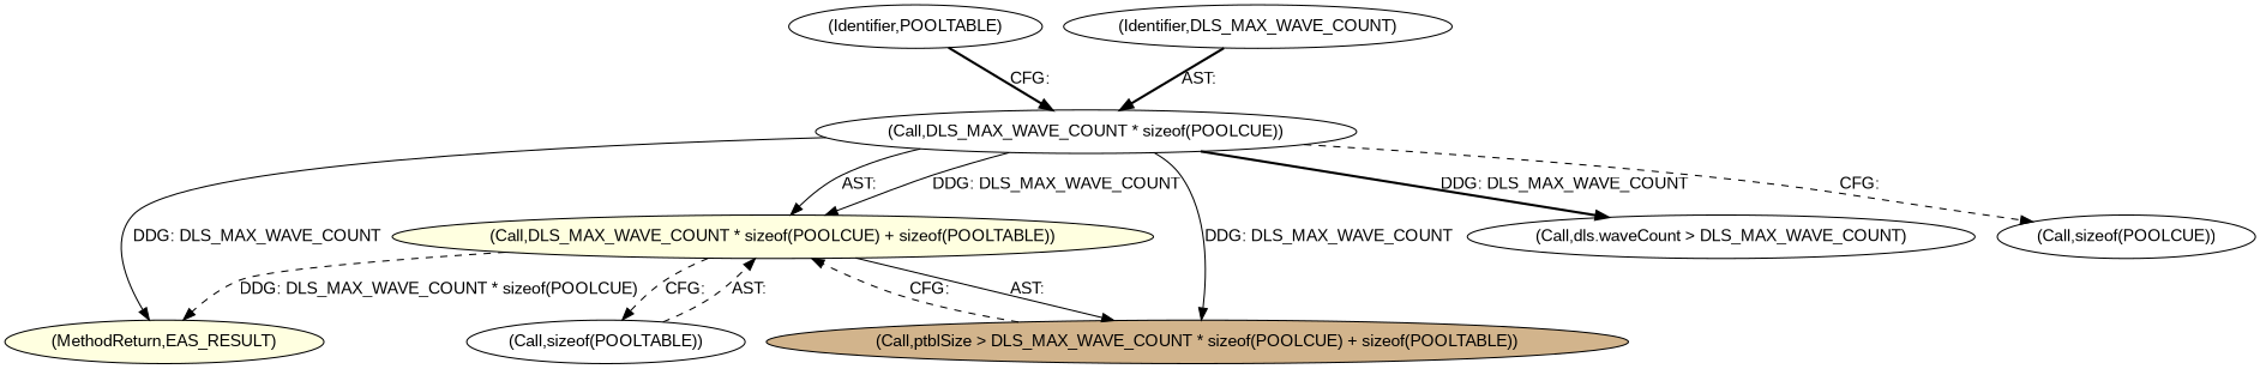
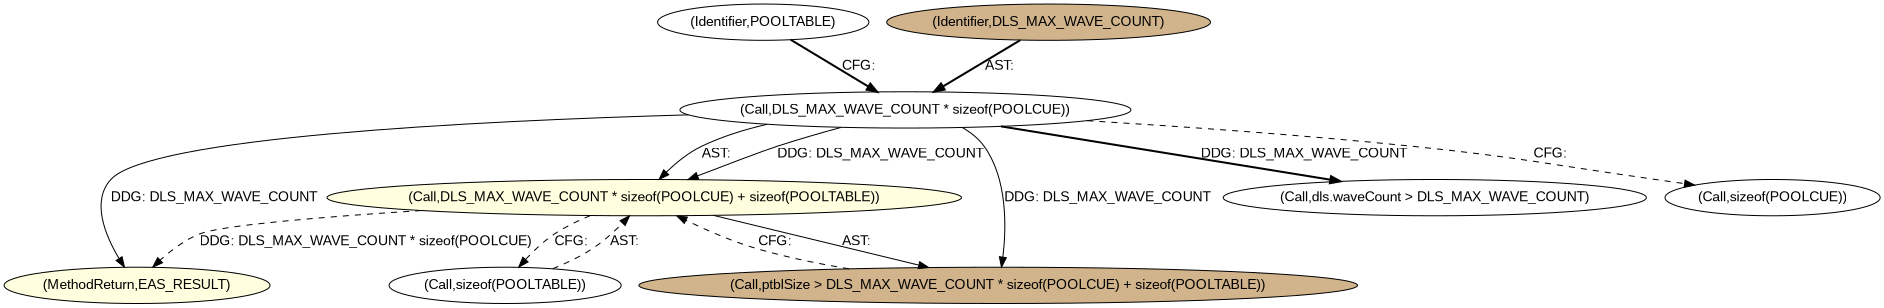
  digraph {
    fontname="Liberation Sans"
    node [fillcolor=white fontname="Liberation Sans" style=filled]
    edge [fontname="Liberation Sans" style=dashed]
    n1 [fillcolor=lightyellow label="(Call,DLS_MAX_WAVE_COUNT * sizeof(POOLCUE) + sizeof(POOLTABLE))"]
    n2 [fillcolor=lightyellow label="(MethodReturn,EAS_RESULT)"]
    n3 [fillcolor=tan label="(Call,ptblSize > DLS_MAX_WAVE_COUNT * sizeof(POOLCUE) + sizeof(POOLTABLE))"]
    n4 [label="(Call,sizeof(POOLTABLE))"]
    n5 [label="(Call,DLS_MAX_WAVE_COUNT * sizeof(POOLCUE))"]
    n6 [label="(Call,dls.waveCount > DLS_MAX_WAVE_COUNT)"]
    n7 [label="(Call,sizeof(POOLCUE))"]
    n8 [label="(Identifier,POOLTABLE)"]
-   n9 [label="(Identifier,DLS_MAX_WAVE_COUNT)"]
+   n9 [fillcolor=tan label="(Identifier,DLS_MAX_WAVE_COUNT)"]
    n1 -> n2 [label="DDG: DLS_MAX_WAVE_COUNT * sizeof(POOLCUE)"]
    n1 -> n3 [label="AST: " style=solid]
    n1 -> n4 [label="CFG: "]
    n3 -> n1 [label="CFG: "]
    n4 -> n1 [label="AST: "]
    n5 -> n1 [label="AST: " style=solid]
    n5 -> n1 [label="DDG: DLS_MAX_WAVE_COUNT" style=solid]
    n5 -> n2 [label="DDG: DLS_MAX_WAVE_COUNT" style=solid]
    n5 -> n3 [label="DDG: DLS_MAX_WAVE_COUNT" style=solid]
    n5 -> n6 [label="DDG: DLS_MAX_WAVE_COUNT" style=bold]
    n5 -> n7 [label="CFG: "]
    n8 -> n5 [label="CFG: " style=bold]
    n9 -> n5 [label="AST: " style=bold]
  }
